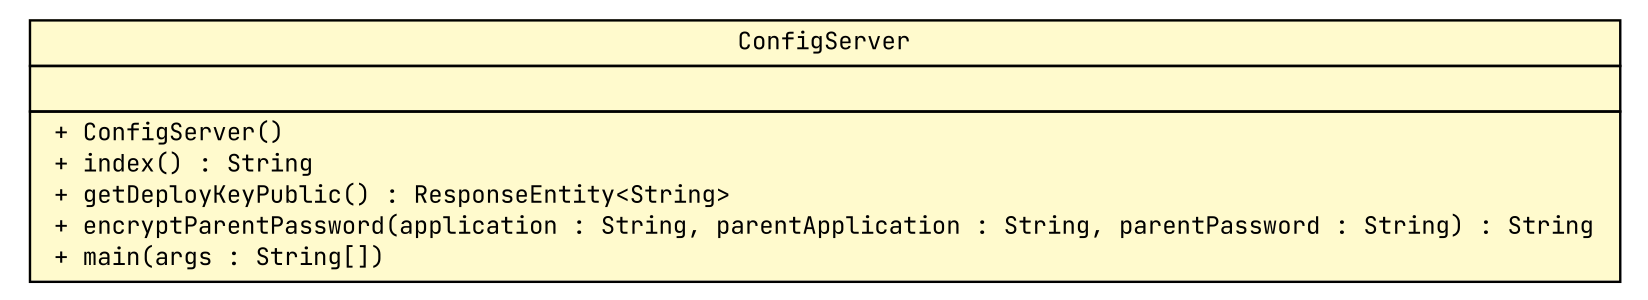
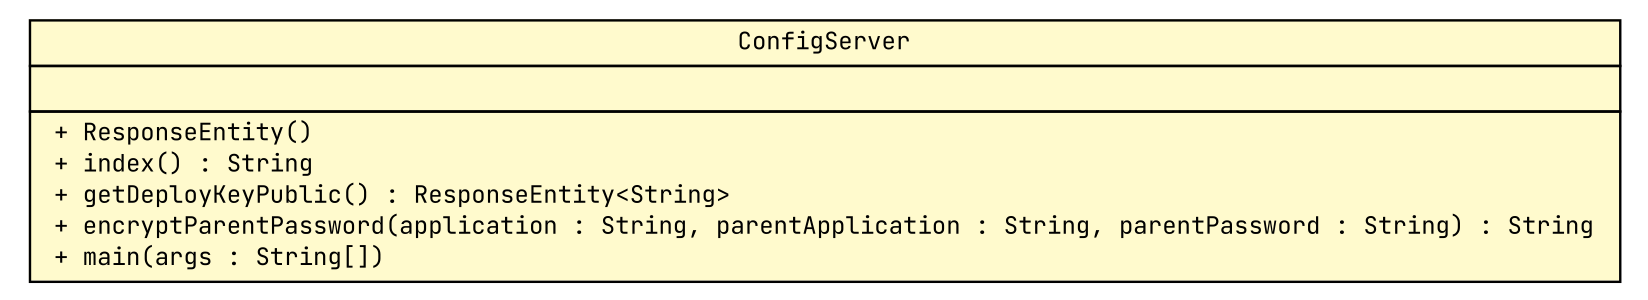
  digraph {
    nodesep=0.25
    ranksep=0.5
    fontname="JetBrains Mono"
-   n1 [fontcolor=black fontname="JetBrains Mono" fontsize=10.0 label=<<table title="cn.home1.cloud.config.server.ConfigServer" border="0" cellborder="1" cellspacing="0" cellpadding="2" port="p" bgcolor="lemonChiffon" href="./ConfigServer.html"> 		<tr><td><table border="0" cellspacing="0" cellpadding="1"> <tr><td align="center" balign="center"> ConfigServer </td></tr> 		</table></td></tr> 		<tr><td><table border="0" cellspacing="0" cellpadding="1"> <tr><td align="left" balign="left">  </td></tr> 		</table></td></tr> 		<tr><td><table border="0" cellspacing="0" cellpadding="1"> <tr><td align="left" balign="left"> + ConfigServer() </td></tr> <tr><td align="left" balign="left"> + index() : String </td></tr> <tr><td align="left" balign="left"> + getDeployKeyPublic() : ResponseEntity&lt;String&gt; </td></tr> <tr><td align="left" balign="left"> + encryptParentPassword(application : String, parentApplication : String, parentPassword : String) : String </td></tr> <tr><td align="left" balign="left"> + main(args : String[]) </td></tr> 		</table></td></tr> 		</table>> shape=plaintext]
+   n1 [fontcolor=black fontname="JetBrains Mono" fontsize=10.0 label=<<table title="cn.home1.cloud.config.server.ConfigServer" border="0" cellborder="1" cellspacing="0" cellpadding="2" port="p" bgcolor="lemonChiffon" href="./ConfigServer.html"> 		<tr><td><table border="0" cellspacing="0" cellpadding="1"> <tr><td align="center" balign="center"> ConfigServer </td></tr> 		</table></td></tr> 		<tr><td><table border="0" cellspacing="0" cellpadding="1"> <tr><td align="left" balign="left">  </td></tr> 		</table></td></tr> 		<tr><td><table border="0" cellspacing="0" cellpadding="1"> <tr><td align="left" balign="left"> + ResponseEntity() </td></tr> <tr><td align="left" balign="left"> + index() : String </td></tr> <tr><td align="left" balign="left"> + getDeployKeyPublic() : ResponseEntity&lt;String&gt; </td></tr> <tr><td align="left" balign="left"> + encryptParentPassword(application : String, parentApplication : String, parentPassword : String) : String </td></tr> <tr><td align="left" balign="left"> + main(args : String[]) </td></tr> 		</table></td></tr> 		</table>> shape=plaintext]
  }
